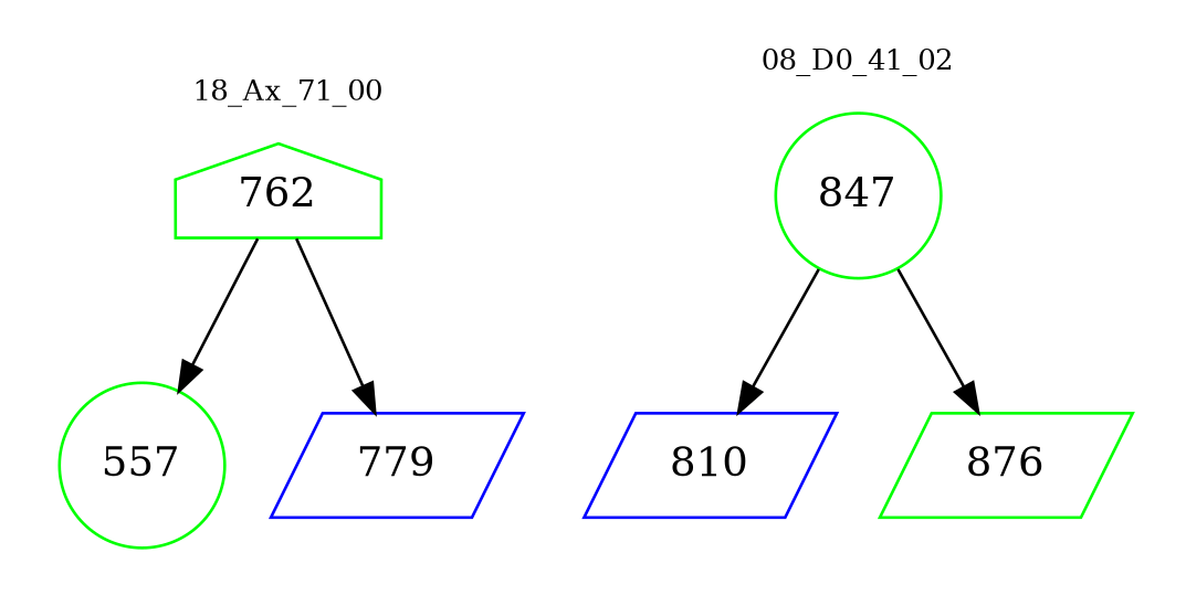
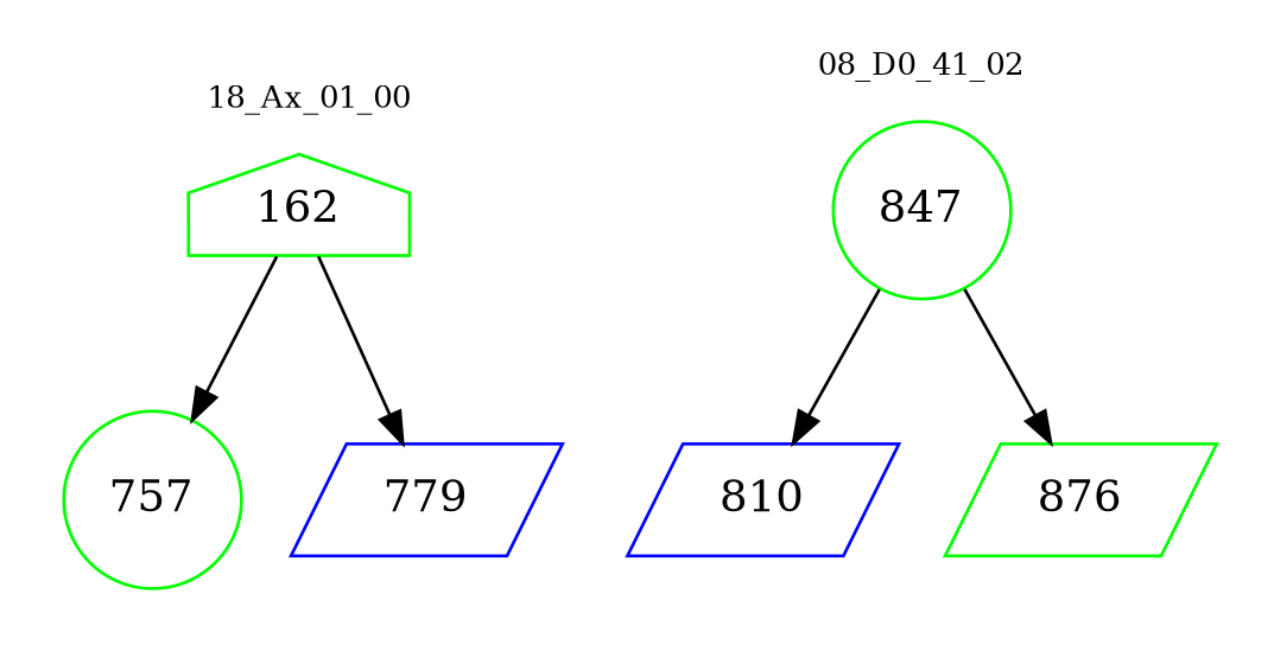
  digraph {
    node [color=green shape=parallelogram]
    edge [color=black]
-   n1 [label=762 shape=house]
-   n2 [label=557 shape=circle]
+   n1 [label=162 shape=house]
+   n2 [label=757 shape=circle]
    n3 [color=blue label=779]
    n4 [label=847 shape=circle]
    n5 [color=blue label=810]
    n6 [label=876]
    subgraph cluster_1 {
      color=white
      fontsize=10
-     label="18_Ax_71_00"
+     label="18_Ax_01_00"
      n1
      n2
      n3
    }
    subgraph cluster_2 {
      color=white
      fontsize=10
      label="08_D0_41_02"
      n4
      n5
      n6
    }
    n1 -> n2
    n1 -> n3
    n4 -> n5
    n4 -> n6
  }
